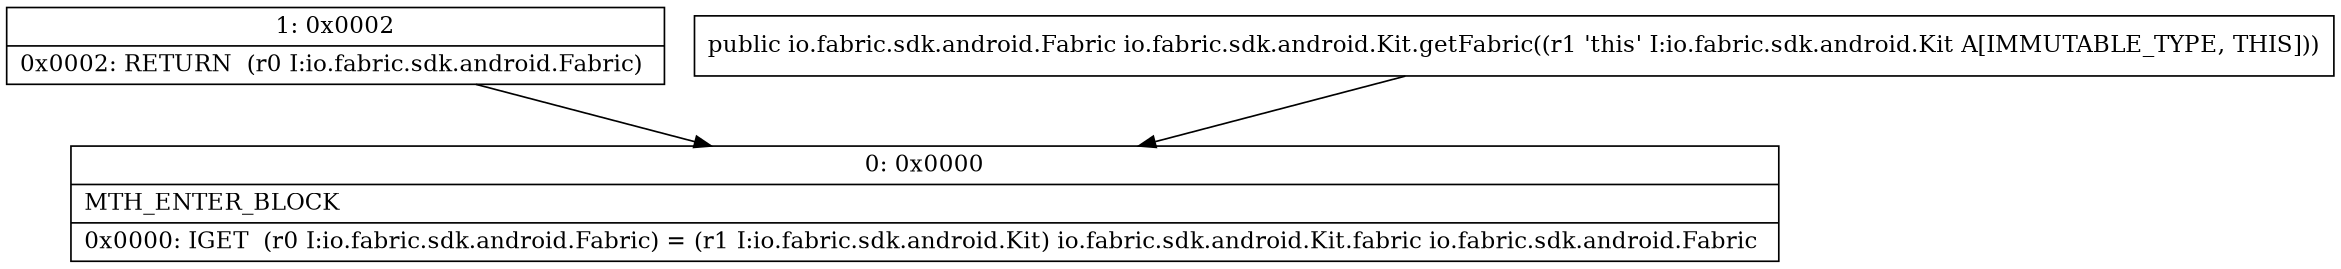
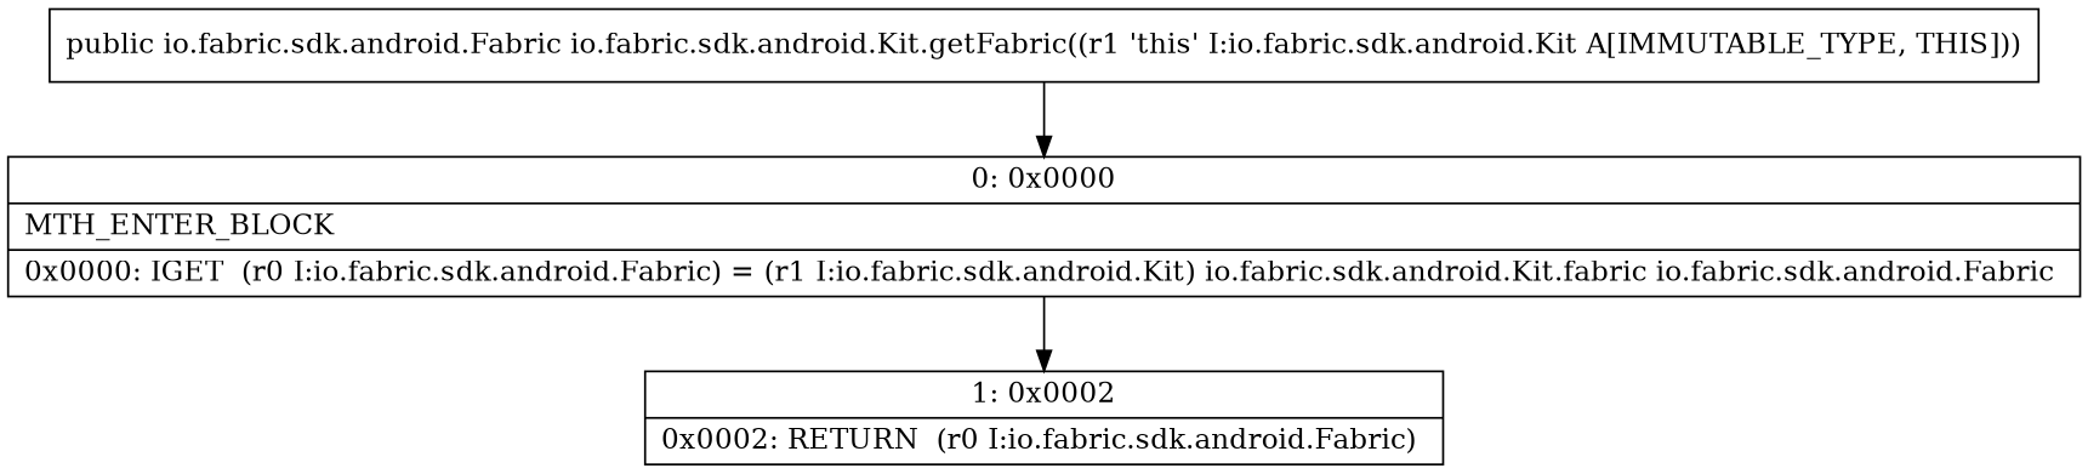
  digraph {
    node [shape=record]
    n1 [label="{0\:\ 0x0000|MTH_ENTER_BLOCK\l|0x0000: IGET  (r0 I:io.fabric.sdk.android.Fabric) = (r1 I:io.fabric.sdk.android.Kit) io.fabric.sdk.android.Kit.fabric io.fabric.sdk.android.Fabric \l}"]
    n2 [label="{1\:\ 0x0002|0x0002: RETURN  (r0 I:io.fabric.sdk.android.Fabric) \l}"]
    n3 [label="{public io.fabric.sdk.android.Fabric io.fabric.sdk.android.Kit.getFabric((r1 'this' I:io.fabric.sdk.android.Kit A[IMMUTABLE_TYPE, THIS])) }"]
-   n2 -> n1
+   n1 -> n2
    n3 -> n1
  }
